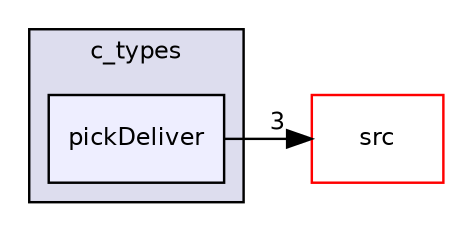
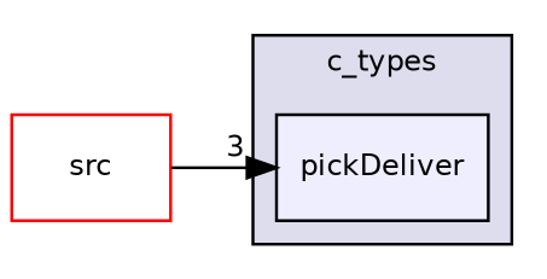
  digraph {
    compound=true
    rankdir=LR
    node [fontname=Helvetica fontsize=10 shape=box style=filled]
    n1 [fillcolor="#eeeeff" label=pickDeliver pencolor=black]
    n2 [color=red fillcolor=white label=src]
    subgraph cluster_1 {
      bgcolor="#ddddee"
      fontname=Helvetica
      fontsize=10
      label=c_types
      pencolor=black
      n1
    }
-   n1 -> n2 [headlabel=3 labeldistance=1.5 labelfontname=Helvetica labelfontsize=10]
+   n2 -> n1 [headlabel=3 labeldistance=1.5 labelfontname=Helvetica labelfontsize=10]
  }
